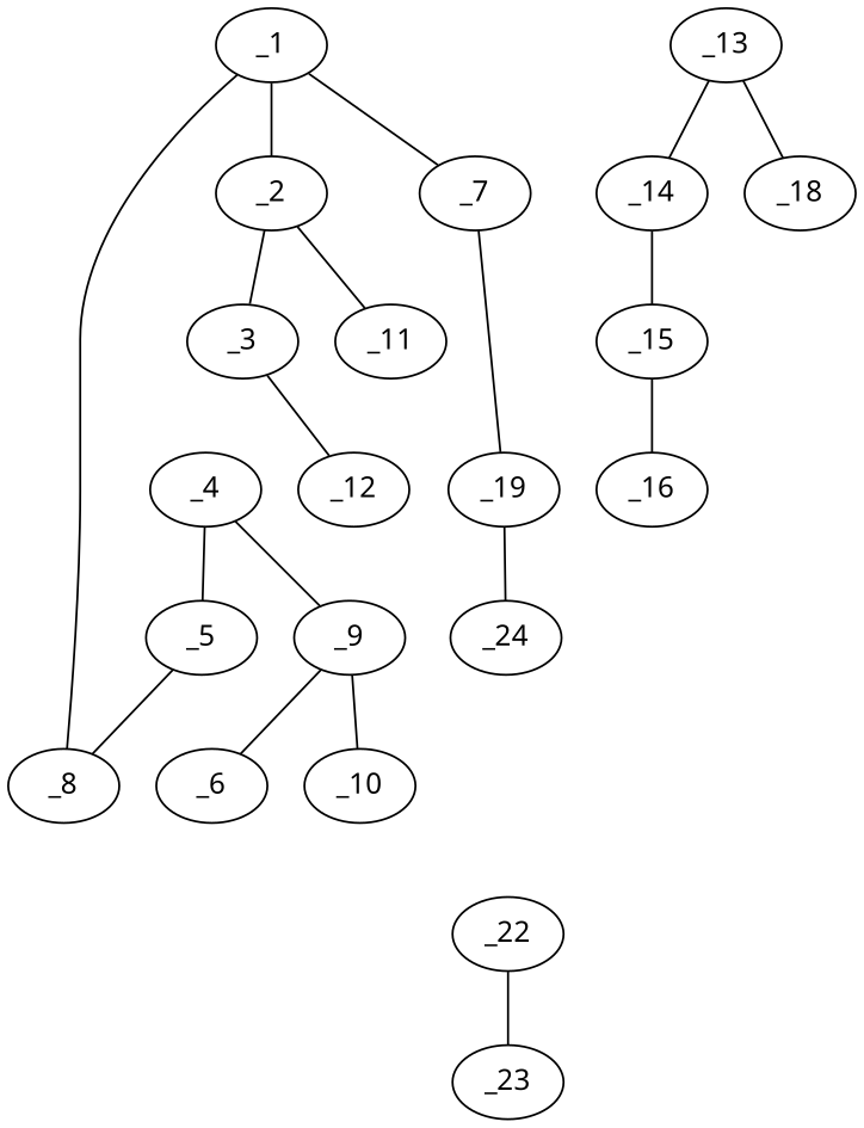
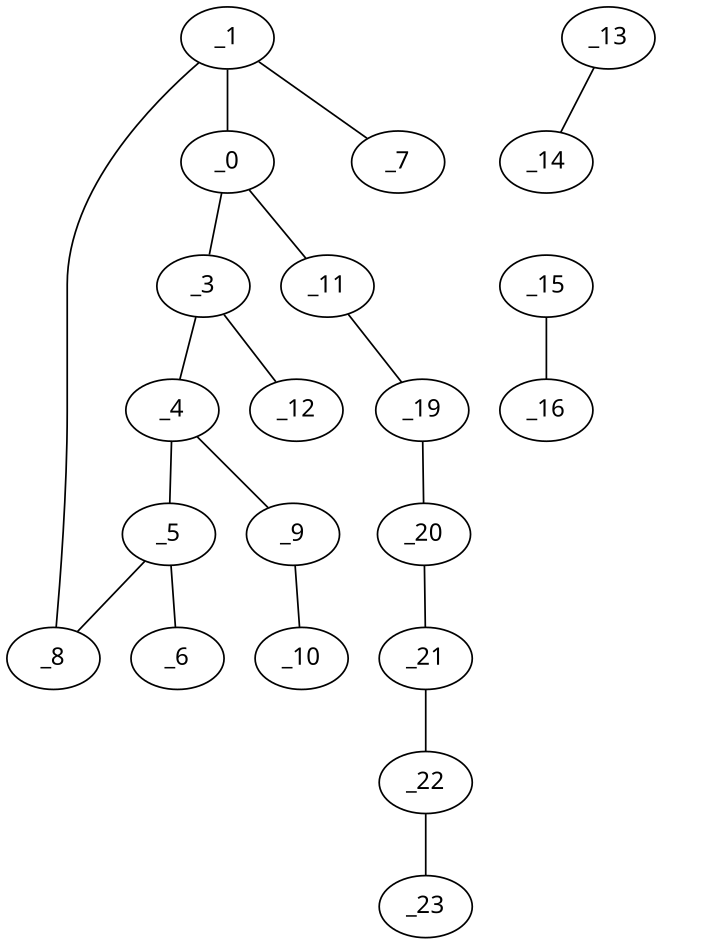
  graph {
    fontname="Noto Sans"
    node [charge=0 chem=1 fontname="Noto Sans" symbol="C  " x=8.9282 y=-1]
    edge [fontname="Noto Sans" valence=1]
    _1 [x=7.1961 y=-2]
-   _2 [chem=4 symbol="N  " x=7.1962]
+   _2 [chem=4 symbol="N  " x=7.1962 label=_0]
    _7 [chem=2 symbol="O  " x=6.3301 y=-2.5]
    _8 [chem=4 symbol="N  " x=8.0622 y=-2.5]
    _3 [x=8.0622 y=-0.5]
    _11 [x=6.3301 y=-0.5]
    _4
    _12 [x=8.0622 y=0.5]
    _19 [chem=2 symbol="O  " x=5.4641]
    _5 [y=-2]
    _9 [x=9.7942 y=-0.5]
-   _20 [x=4.5981 y=-0.5 label=_24]
+   _20 [x=4.5981 y=-0.5]
    _6 [chem=2 symbol="O  " x=9.7942 y=-2.5]
    _10 [x=10.6603]
    _13 [y=1]
    _14 [x=9.7942 y=0.5]
-   _18 [y=2]
+   _21 [x=3.7321]
    _15 [x=10.6603 y=1]
    _16 [x=10.6603 y=2]
    _22 [x=2.866 y=-0.5]
    _23 [chem=2 symbol="O  " x=2]
    _1 -- _2
    _1 -- _7 [valence=2]
    _1 -- _8
    _2 -- _3
    _2 -- _11
+   _3 -- _4 [valence=2]
    _3 -- _12
-   _7 -- _19
+   _11 -- _19
    _4 -- _5
    _4 -- _9
    _19 -- _20
    _5 -- _8
-   _9 -- _6 [valence=2]
+   _5 -- _6 [valence=2]
    _9 -- _10
+   _20 -- _21
    _13 -- _14
-   _13 -- _18 [valence=2]
-   _14 -- _15 [valence=2]
+   _21 -- _22
    _15 -- _16
    _22 -- _23
  }
